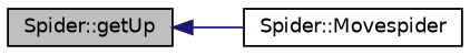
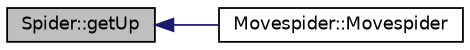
  digraph {
    rankdir=LR
    fontname="DejaVu Sans"
    node [color=black fontname="DejaVu Sans" fontsize=10 shape=record style=filled]
    n1 [fillcolor=grey75 fontcolor=black height=0.2 label="Spider::getUp" width=0.4]
-   n2 [fillcolor=white height=0.2 label="Spider::Movespider" width=0.4]
+   n2 [fillcolor=white height=0.2 label="Movespider::Movespider" width=0.4]
    n1 -> n2 [color=midnightblue dir=back fontname="DejaVu Sans" fontsize=10 labelfontname=Helvetica labelfontsize=10 style=solid]
  }
